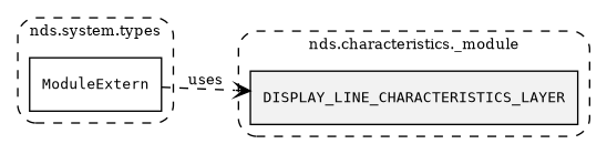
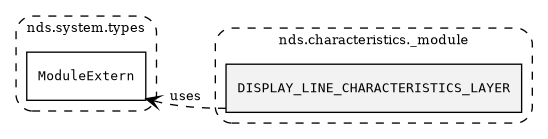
  digraph {
    fontsize=10
    rankdir=LR
    node [fontsize=10 shape=box]
    n1 [label=<<font face="monospace"><table align="center" border="0" cellspacing="0" cellpadding="0"><tr><td href="../../../content/packages/nds.system.types.html#Subtype-ModuleExtern" title="Subtype defined in nds.system.types">ModuleExtern</td></tr></table></font>>]
    n2 [fillcolor="#0000000D" label=<<font face="monospace"><table align="center" border="0" cellspacing="0" cellpadding="0"><tr><td href="../../../content/packages/nds.characteristics._module.html#Constant-DISPLAY_LINE_CHARACTERISTICS_LAYER" title="Constant defined in nds.characteristics._module">DISPLAY_LINE_CHARACTERISTICS_LAYER</td></tr></table></font>> style=filled]
    subgraph cluster_1 {
      label="nds.system.types"
      style="dashed, rounded"
      n1
    }
    subgraph cluster_2 {
      label="nds.characteristics._module"
      style="dashed, rounded"
      n2
    }
-   n1 -> n2 [fontsize=10 label=uses style=dashed arrowhead=vee]
+   n2 -> n1 [fontsize=10 label=uses style=dashed arrowhead=vee]
  }
